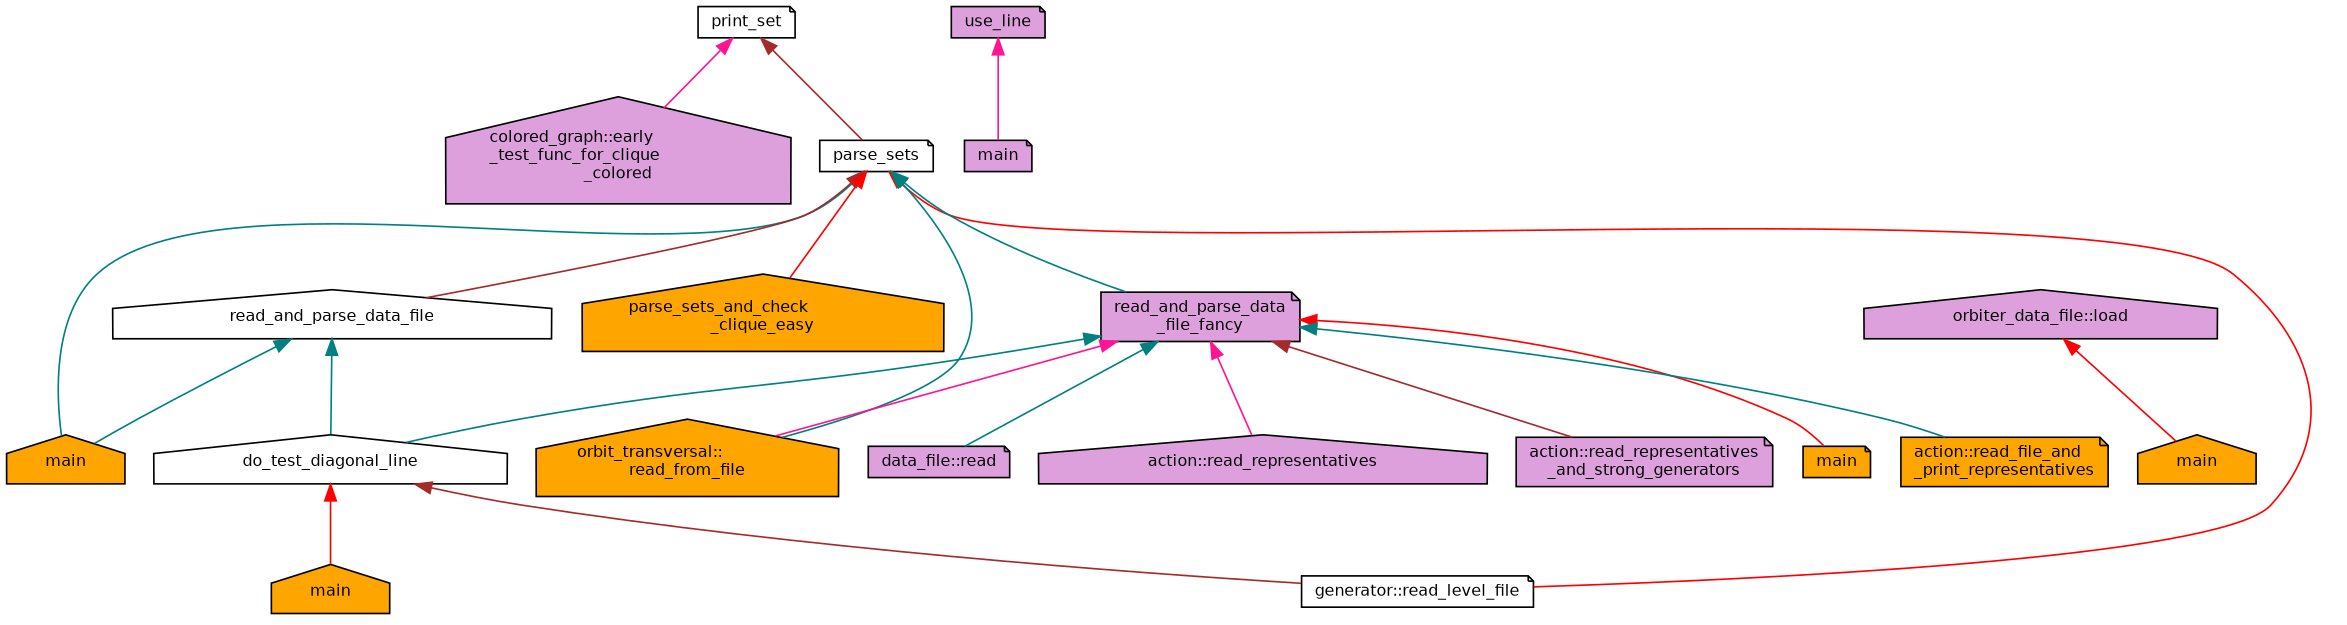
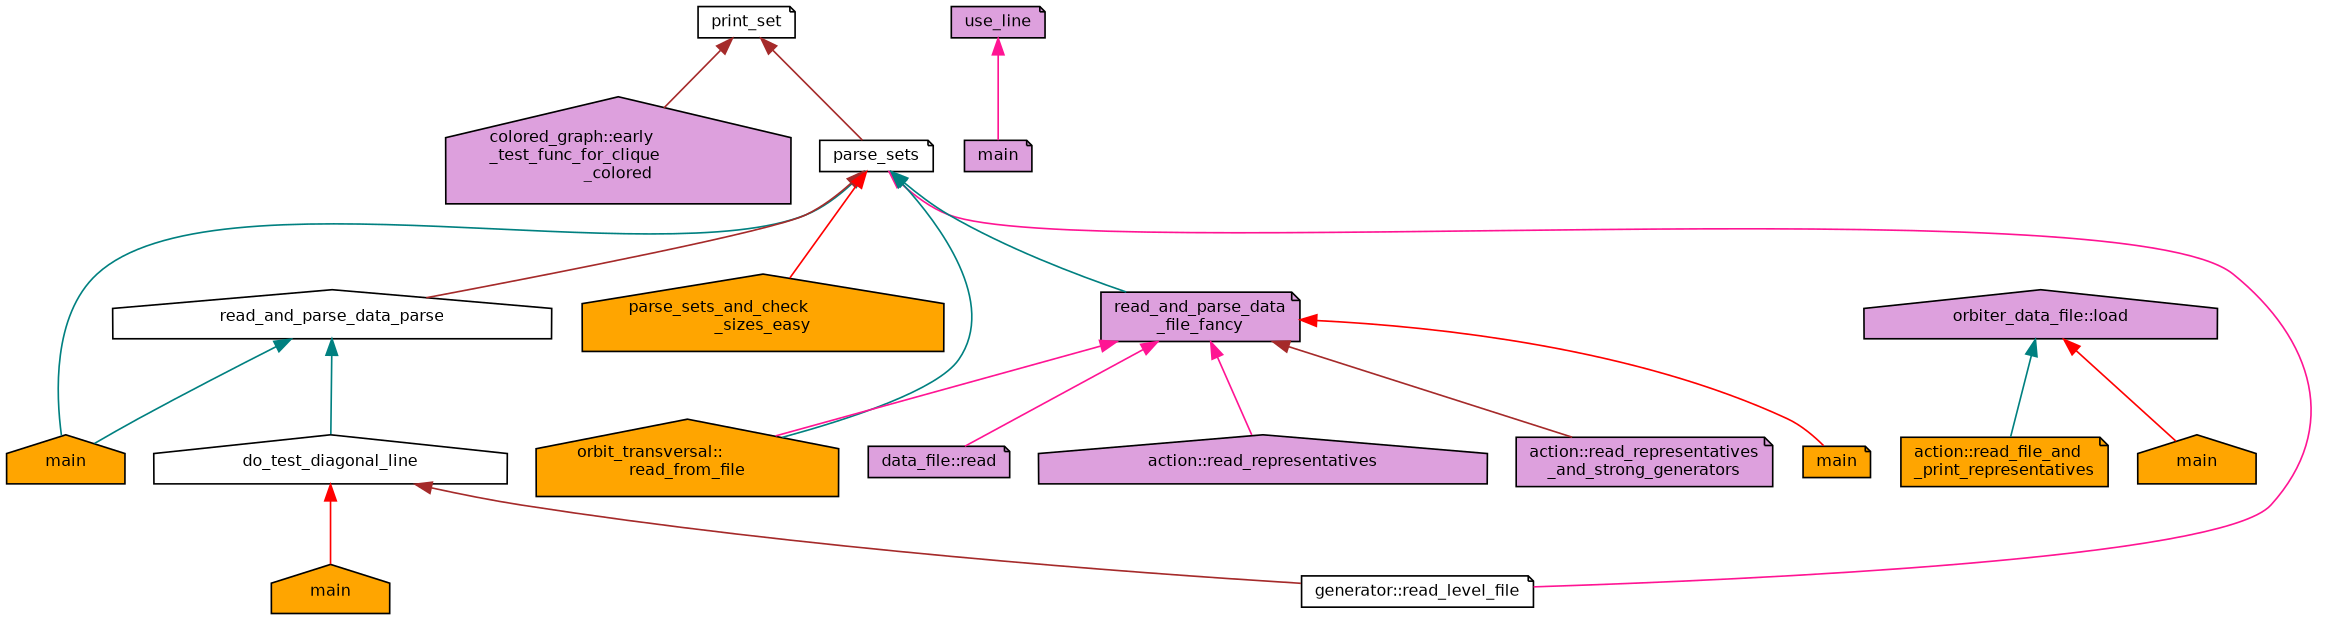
  digraph {
    rankdir=TB
    node [color=black fillcolor=plum fontname=Helvetica fontsize=10 shape=note style=filled]
    edge [color=teal dir=back fontname=Helvetica fontsize=10 labelfontname=Helvetica labelfontsize=10 style=solid]
    n1 [fillcolor=white fontcolor=black height=0.2 label=print_set width=0.4]
    n2 [height=0.2 label="colored_graph::early\l_test_func_for_clique\l_colored" shape=house width=0.4]
    n3 [fillcolor=white height=0.2 label=parse_sets width=0.4]
    n4 [fillcolor=orange height=0.2 label=main shape=house width=0.4]
-   n5 [fillcolor=white height=0.2 label=read_and_parse_data_file shape=house width=0.4]
+   n5 [fillcolor=white height=0.2 label=read_and_parse_data_parse shape=house width=0.4]
    n6 [fillcolor=white height=0.2 label="generator::read_level_file" width=0.4]
-   n7 [fillcolor=orange height=0.2 label="parse_sets_and_check\l_clique_easy" shape=house width=0.4]
+   n7 [fillcolor=orange height=0.2 label="parse_sets_and_check\l_sizes_easy" shape=house width=0.4]
    n8 [height=0.2 label="read_and_parse_data\l_file_fancy" width=0.4]
    n9 [fillcolor=orange height=0.2 label="orbit_transversal::\lread_from_file" shape=house width=0.4]
    n10 [height=0.2 label=use_line width=0.4]
    n11 [height=0.2 label=main width=0.4]
    n12 [height=0.2 label="orbiter_data_file::load" shape=house width=0.4]
    n13 [fillcolor=orange height=0.2 label=main shape=house width=0.4]
    n14 [fillcolor=white height=0.2 label=do_test_diagonal_line shape=house width=0.4]
    n15 [fillcolor=orange height=0.2 label=main width=0.4]
    n16 [height=0.2 label="data_file::read" width=0.4]
    n17 [height=0.2 label="action::read_representatives" shape=house width=0.4]
    n18 [height=0.2 label="action::read_representatives\l_and_strong_generators" width=0.4]
    n19 [fillcolor=orange height=0.2 label="action::read_file_and\l_print_representatives" width=0.4]
    n20 [fillcolor=orange height=0.2 label=main shape=house width=0.4]
-   n1 -> n2 [color=deeppink]
+   n1 -> n2 [color=brown]
    n1 -> n3 [color=brown]
    n3 -> n4
    n3 -> n5 [color=brown]
-   n3 -> n6 [color=red]
+   n3 -> n6 [color=deeppink]
    n3 -> n7 [color=red]
    n3 -> n8
    n3 -> n9
    n5 -> n4
    n5 -> n14
    n8 -> n9 [color=deeppink]
-   n8 -> n14
    n8 -> n15 [color=red]
-   n8 -> n16
+   n8 -> n16 [color=deeppink]
    n8 -> n17 [color=deeppink]
    n8 -> n18 [color=brown]
-   n8 -> n19
+   n12 -> n19
    n10 -> n11 [color=deeppink]
    n12 -> n13 [color=red]
    n14 -> n6 [color=brown]
    n14 -> n20 [color=red]
  }
